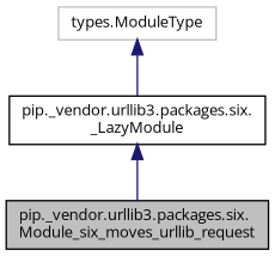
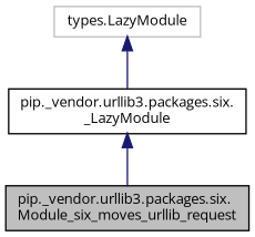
  digraph {
    fontname="Open Sans"
    node [color=black fillcolor=white fontname="Open Sans" fontsize=10 shape=record style=filled]
    edge [color=midnightblue dir=back fontname="Open Sans" fontsize=10 labelfontname=Helvetica labelfontsize=10 style=solid]
    n1 [fillcolor=grey75 fontcolor=black height=0.2 label="pip._vendor.urllib3.packages.six.\lModule_six_moves_urllib_request" width=0.4]
    n2 [height=0.2 label="pip._vendor.urllib3.packages.six.\l_LazyModule" width=0.4]
-   n3 [color=grey75 height=0.2 label="types.ModuleType" width=0.4]
+   n3 [color=grey75 height=0.2 label="types.LazyModule" width=0.4]
    n2 -> n1
    n3 -> n2
  }
